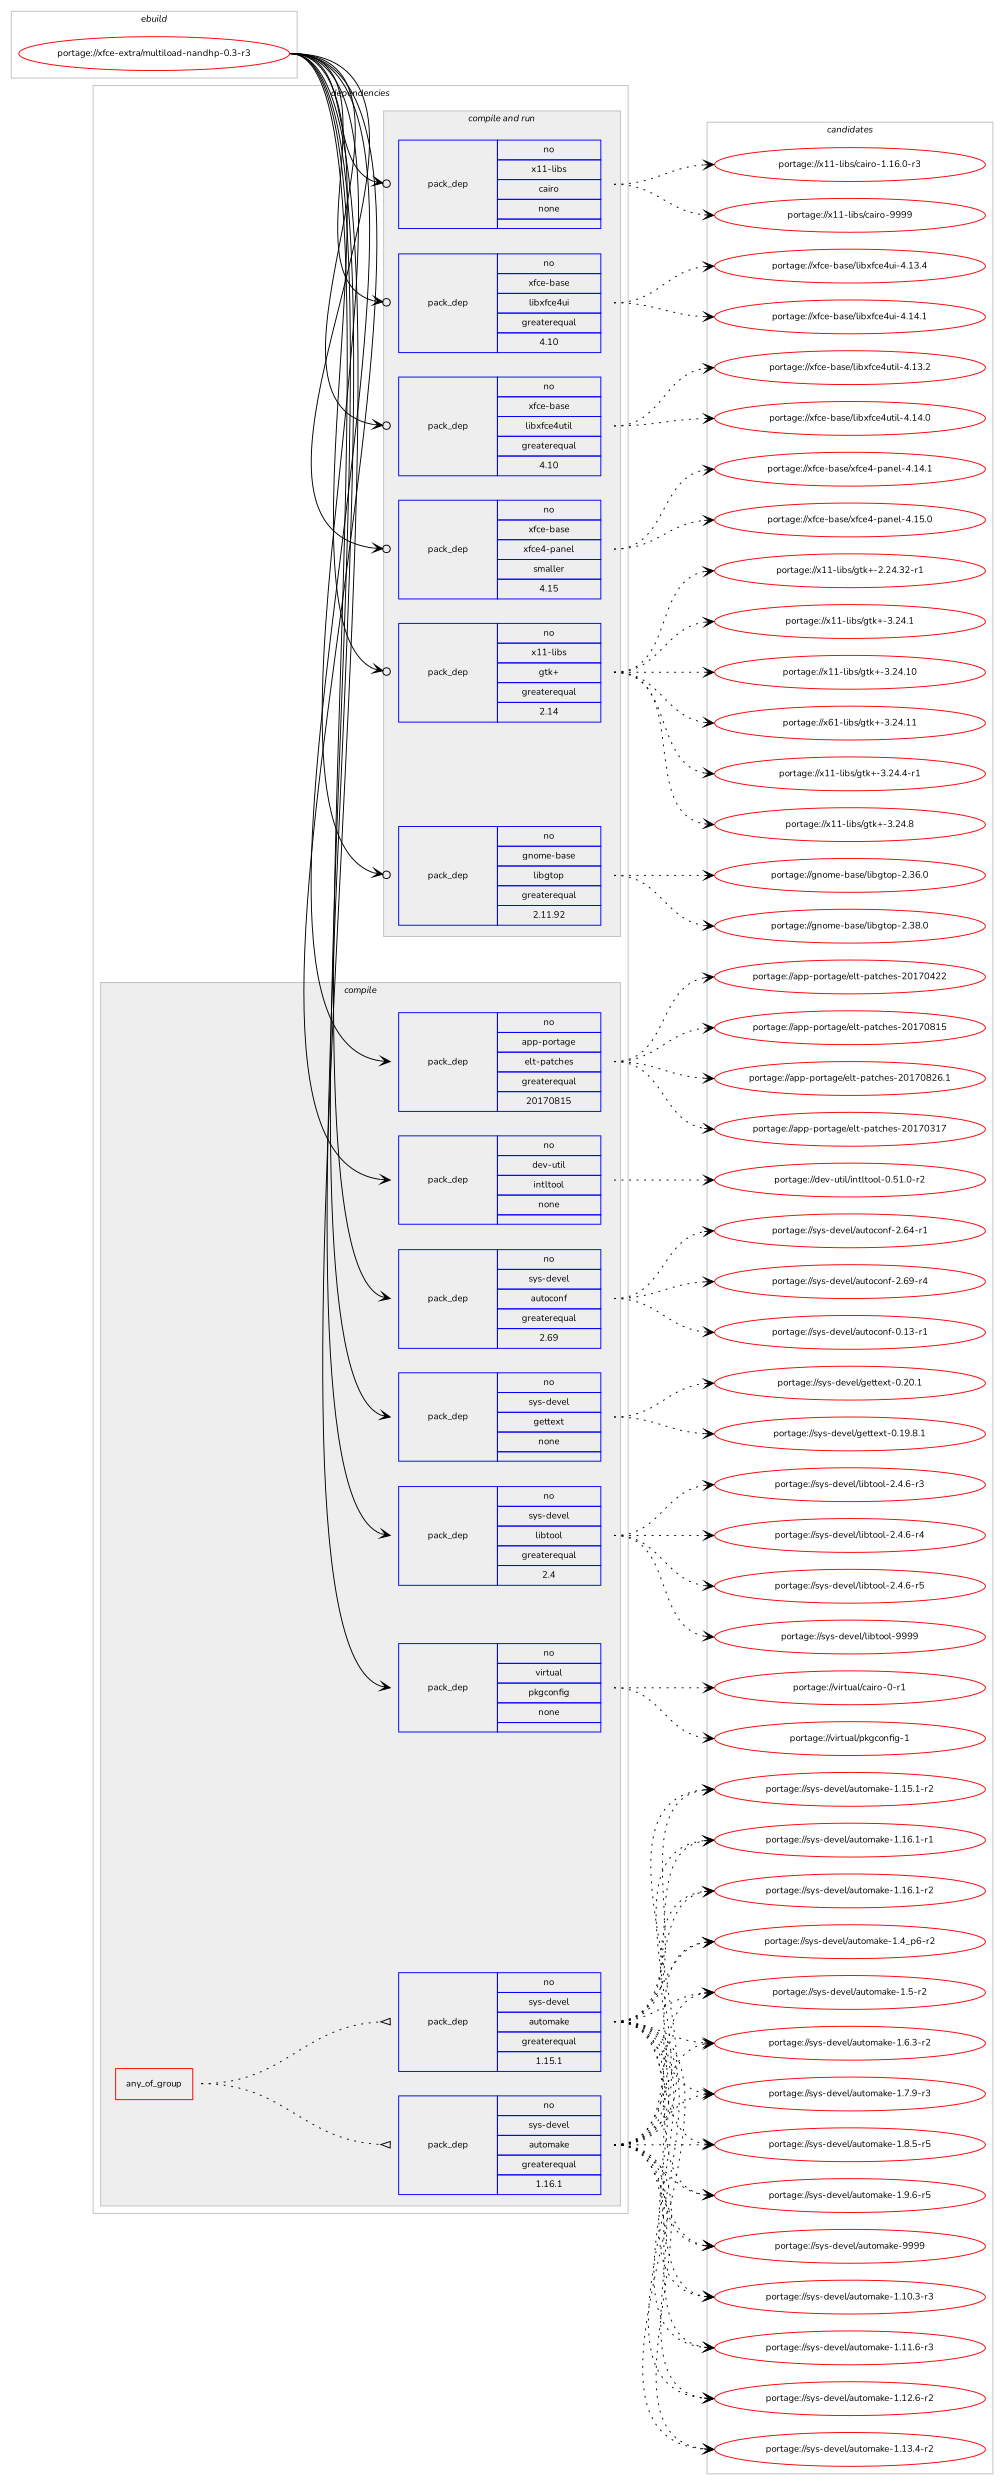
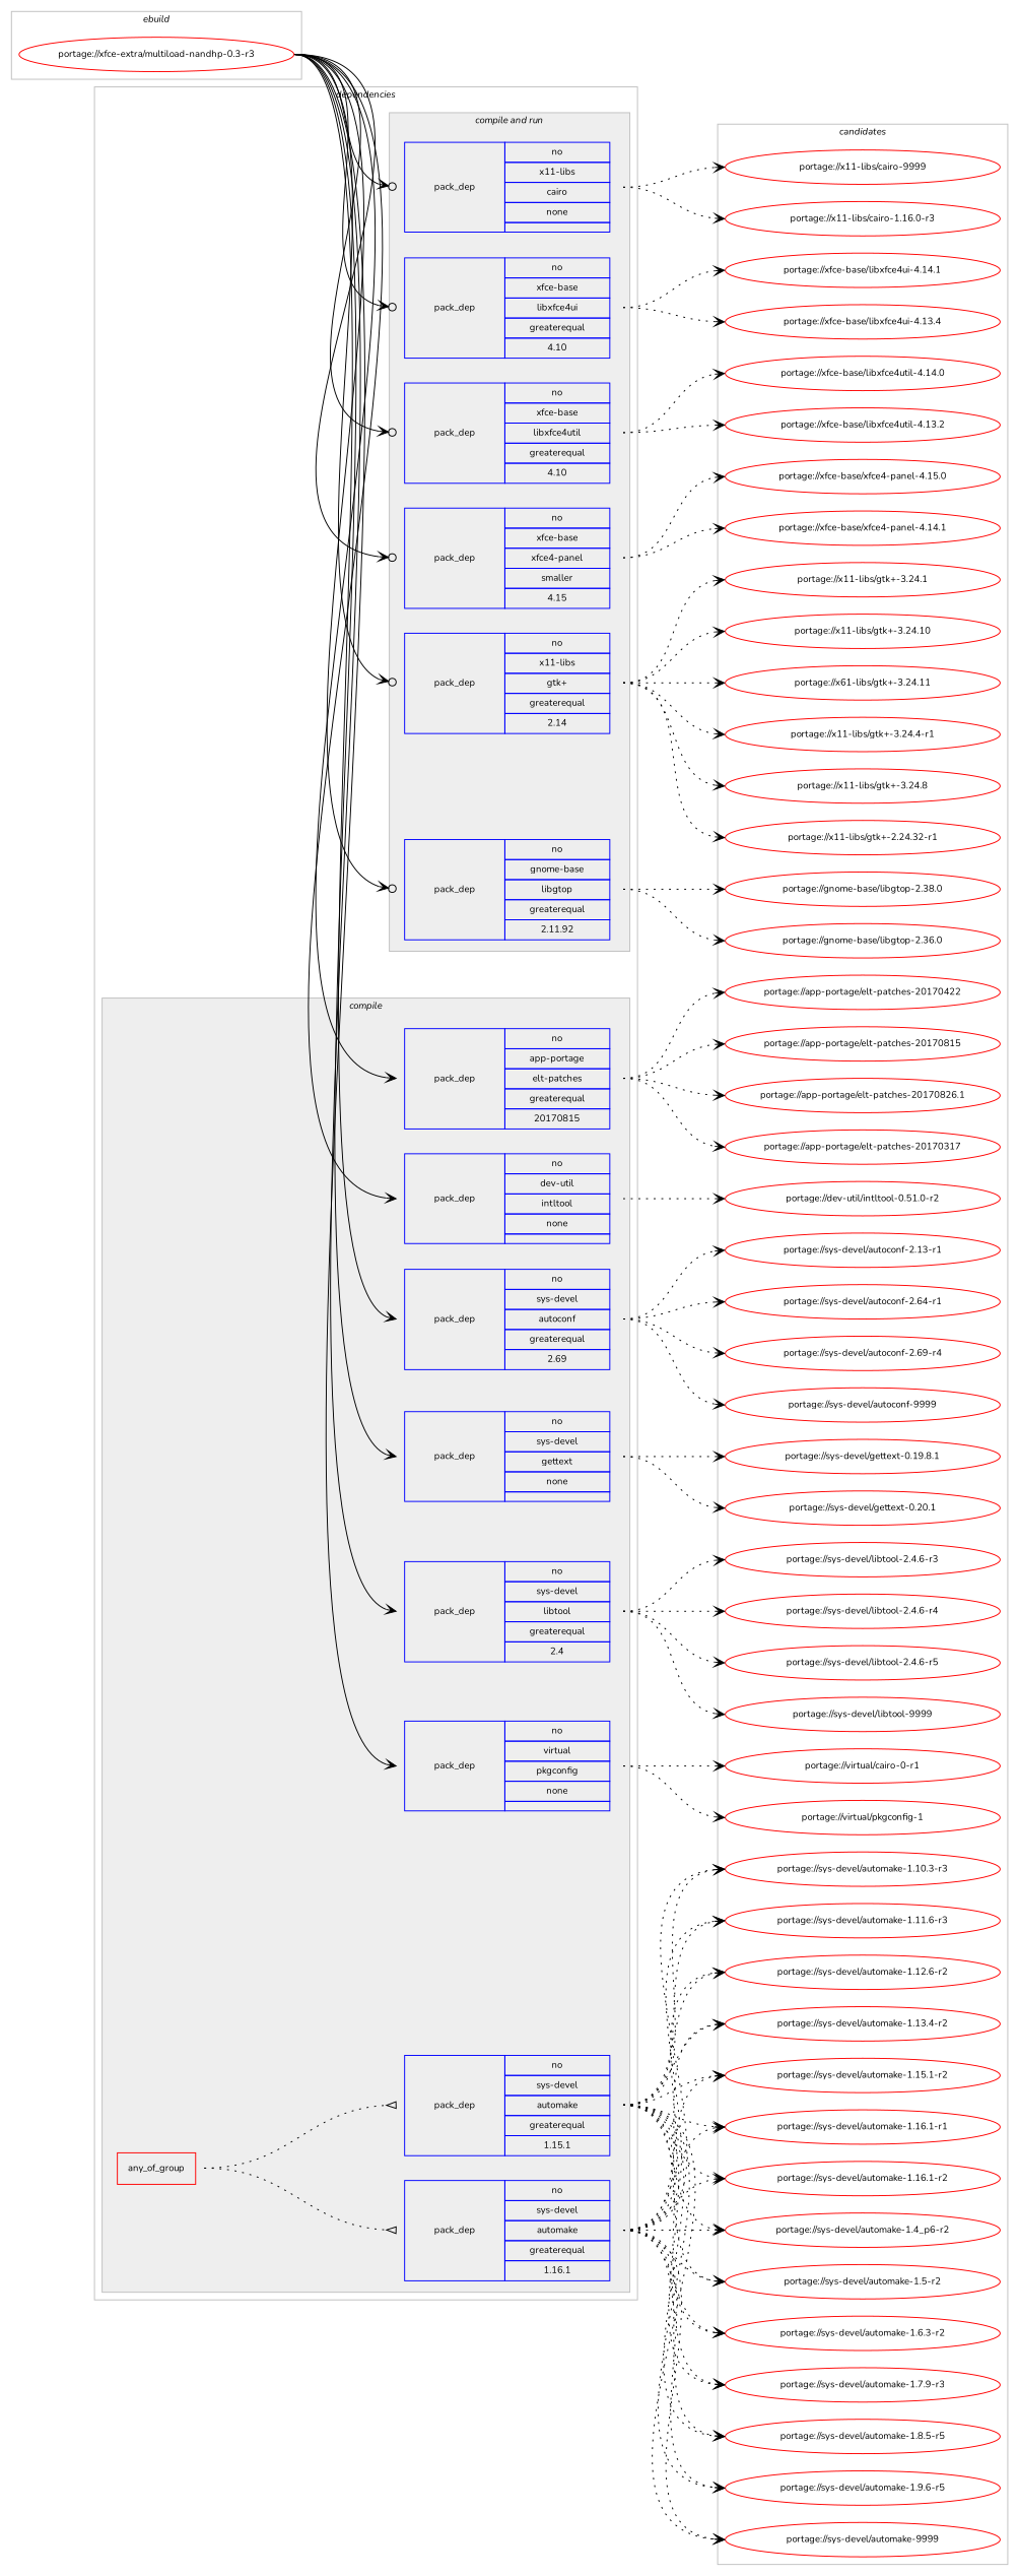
  digraph {
    compound=true
    concentrate=true
    fontname=Nunito
    fontsize=10
    newrank=true
    rankdir=LR
    ranksep=1.5
    node [color=red fontname=Nunito fontsize=10]
    edge [arrowhead=vee fontname=Nunito headport=w style=dotted tailport=e weight=100]
    n1 [label="portage://xfce-extra/multiload-nandhp-0.3-r3" width=4]
    n2 [color=blue label=<<TABLE BORDER="0" CELLBORDER="1" CELLSPACING="0" CELLPADDING="4" WIDTH="220"><TR><TD ROWSPAN="6" CELLPADDING="30">pack_dep</TD></TR><TR><TD WIDTH="110">no</TD></TR><TR><TD>sys-devel</TD></TR><TR><TD>automake</TD></TR><TR><TD>greaterequal</TD></TR><TR><TD>1.16.1</TD></TR></TABLE>> shape=none]
    n3 [color=blue label=<<TABLE BORDER="0" CELLBORDER="1" CELLSPACING="0" CELLPADDING="4" WIDTH="220"><TR><TD ROWSPAN="6" CELLPADDING="30">pack_dep</TD></TR><TR><TD WIDTH="110">no</TD></TR><TR><TD>sys-devel</TD></TR><TR><TD>automake</TD></TR><TR><TD>greaterequal</TD></TR><TR><TD>1.15.1</TD></TR></TABLE>> shape=none]
    n4 [label=<<TABLE BORDER="0" CELLBORDER="1" CELLSPACING="0" CELLPADDING="4"><TR><TD CELLPADDING="10">any_of_group</TD></TR></TABLE>> shape=none]
    n5 [color=blue label=<<TABLE BORDER="0" CELLBORDER="1" CELLSPACING="0" CELLPADDING="4" WIDTH="220"><TR><TD ROWSPAN="6" CELLPADDING="30">pack_dep</TD></TR><TR><TD WIDTH="110">no</TD></TR><TR><TD>app-portage</TD></TR><TR><TD>elt-patches</TD></TR><TR><TD>greaterequal</TD></TR><TR><TD>20170815</TD></TR></TABLE>> shape=none]
    n6 [color=blue label=<<TABLE BORDER="0" CELLBORDER="1" CELLSPACING="0" CELLPADDING="4" WIDTH="220"><TR><TD ROWSPAN="6" CELLPADDING="30">pack_dep</TD></TR><TR><TD WIDTH="110">no</TD></TR><TR><TD>dev-util</TD></TR><TR><TD>intltool</TD></TR><TR><TD>none</TD></TR><TR><TD></TD></TR></TABLE>> shape=none]
    n7 [color=blue label=<<TABLE BORDER="0" CELLBORDER="1" CELLSPACING="0" CELLPADDING="4" WIDTH="220"><TR><TD ROWSPAN="6" CELLPADDING="30">pack_dep</TD></TR><TR><TD WIDTH="110">no</TD></TR><TR><TD>sys-devel</TD></TR><TR><TD>autoconf</TD></TR><TR><TD>greaterequal</TD></TR><TR><TD>2.69</TD></TR></TABLE>> shape=none]
    n8 [color=blue label=<<TABLE BORDER="0" CELLBORDER="1" CELLSPACING="0" CELLPADDING="4" WIDTH="220"><TR><TD ROWSPAN="6" CELLPADDING="30">pack_dep</TD></TR><TR><TD WIDTH="110">no</TD></TR><TR><TD>sys-devel</TD></TR><TR><TD>gettext</TD></TR><TR><TD>none</TD></TR><TR><TD></TD></TR></TABLE>> shape=none]
    n9 [color=blue label=<<TABLE BORDER="0" CELLBORDER="1" CELLSPACING="0" CELLPADDING="4" WIDTH="220"><TR><TD ROWSPAN="6" CELLPADDING="30">pack_dep</TD></TR><TR><TD WIDTH="110">no</TD></TR><TR><TD>sys-devel</TD></TR><TR><TD>libtool</TD></TR><TR><TD>greaterequal</TD></TR><TR><TD>2.4</TD></TR></TABLE>> shape=none]
    n10 [color=blue label=<<TABLE BORDER="0" CELLBORDER="1" CELLSPACING="0" CELLPADDING="4" WIDTH="220"><TR><TD ROWSPAN="6" CELLPADDING="30">pack_dep</TD></TR><TR><TD WIDTH="110">no</TD></TR><TR><TD>virtual</TD></TR><TR><TD>pkgconfig</TD></TR><TR><TD>none</TD></TR><TR><TD></TD></TR></TABLE>> shape=none]
    n11 [color=blue label=<<TABLE BORDER="0" CELLBORDER="1" CELLSPACING="0" CELLPADDING="4" WIDTH="220"><TR><TD ROWSPAN="6" CELLPADDING="30">pack_dep</TD></TR><TR><TD WIDTH="110">no</TD></TR><TR><TD>x11-libs</TD></TR><TR><TD>gtk+</TD></TR><TR><TD>greaterequal</TD></TR><TR><TD>2.14</TD></TR></TABLE>> shape=none]
    n12 [color=blue label=<<TABLE BORDER="0" CELLBORDER="1" CELLSPACING="0" CELLPADDING="4" WIDTH="220"><TR><TD ROWSPAN="6" CELLPADDING="30">pack_dep</TD></TR><TR><TD WIDTH="110">no</TD></TR><TR><TD>gnome-base</TD></TR><TR><TD>libgtop</TD></TR><TR><TD>greaterequal</TD></TR><TR><TD>2.11.92</TD></TR></TABLE>> shape=none]
    n13 [color=blue label=<<TABLE BORDER="0" CELLBORDER="1" CELLSPACING="0" CELLPADDING="4" WIDTH="220"><TR><TD ROWSPAN="6" CELLPADDING="30">pack_dep</TD></TR><TR><TD WIDTH="110">no</TD></TR><TR><TD>x11-libs</TD></TR><TR><TD>cairo</TD></TR><TR><TD>none</TD></TR><TR><TD></TD></TR></TABLE>> shape=none]
    n14 [color=blue label=<<TABLE BORDER="0" CELLBORDER="1" CELLSPACING="0" CELLPADDING="4" WIDTH="220"><TR><TD ROWSPAN="6" CELLPADDING="30">pack_dep</TD></TR><TR><TD WIDTH="110">no</TD></TR><TR><TD>xfce-base</TD></TR><TR><TD>libxfce4ui</TD></TR><TR><TD>greaterequal</TD></TR><TR><TD>4.10</TD></TR></TABLE>> shape=none]
    n15 [color=blue label=<<TABLE BORDER="0" CELLBORDER="1" CELLSPACING="0" CELLPADDING="4" WIDTH="220"><TR><TD ROWSPAN="6" CELLPADDING="30">pack_dep</TD></TR><TR><TD WIDTH="110">no</TD></TR><TR><TD>xfce-base</TD></TR><TR><TD>libxfce4util</TD></TR><TR><TD>greaterequal</TD></TR><TR><TD>4.10</TD></TR></TABLE>> shape=none]
    n16 [color=blue label=<<TABLE BORDER="0" CELLBORDER="1" CELLSPACING="0" CELLPADDING="4" WIDTH="220"><TR><TD ROWSPAN="6" CELLPADDING="30">pack_dep</TD></TR><TR><TD WIDTH="110">no</TD></TR><TR><TD>xfce-base</TD></TR><TR><TD>xfce4-panel</TD></TR><TR><TD>smaller</TD></TR><TR><TD>4.15</TD></TR></TABLE>> shape=none]
    n17 [label="portage://sys-devel/automake-1.10.3-r3" width=4]
    n18 [label="portage://sys-devel/automake-1.11.6-r3" width=4]
    n19 [label="portage://sys-devel/automake-1.12.6-r2" width=4]
    n20 [label="portage://sys-devel/automake-1.13.4-r2" width=4]
    n21 [label="portage://sys-devel/automake-1.15.1-r2" width=4]
    n22 [label="portage://sys-devel/automake-1.16.1-r1" width=4]
    n23 [label="portage://sys-devel/automake-1.16.1-r2" width=4]
    n24 [label="portage://sys-devel/automake-1.4_p6-r2" width=4]
    n25 [label="portage://sys-devel/automake-1.5-r2" width=4]
    n26 [label="portage://sys-devel/automake-1.6.3-r2" width=4]
    n27 [label="portage://sys-devel/automake-1.7.9-r3" width=4]
    n28 [label="portage://sys-devel/automake-1.8.5-r5" width=4]
    n29 [label="portage://sys-devel/automake-1.9.6-r5" width=4]
    n30 [label="portage://sys-devel/automake-9999" width=4]
    n31 [label="portage://app-portage/elt-patches-20170317" width=4]
    n32 [label="portage://app-portage/elt-patches-20170422" width=4]
    n33 [label="portage://app-portage/elt-patches-20170815" width=4]
    n34 [label="portage://app-portage/elt-patches-20170826.1" width=4]
    n35 [label="portage://dev-util/intltool-0.51.0-r2" width=4]
-   n36 [label="portage://sys-devel/autoconf-0.13-r1" width=4]
+   n36 [label="portage://sys-devel/autoconf-2.13-r1" width=4]
    n37 [label="portage://sys-devel/autoconf-2.64-r1" width=4]
    n38 [label="portage://sys-devel/autoconf-2.69-r4" width=4]
+   n39 [label="portage://sys-devel/autoconf-9999" width=4]
    n40 [label="portage://sys-devel/gettext-0.19.8.1" width=4]
    n41 [label="portage://sys-devel/gettext-0.20.1" width=4]
    n42 [label="portage://sys-devel/libtool-2.4.6-r3" width=4]
    n43 [label="portage://sys-devel/libtool-2.4.6-r4" width=4]
    n44 [label="portage://sys-devel/libtool-2.4.6-r5" width=4]
    n45 [label="portage://sys-devel/libtool-9999" width=4]
    n46 [label="portage://virtual/cairo-0-r1" width=4]
    n47 [label="portage://virtual/pkgconfig-1" width=4]
    n48 [label="portage://gnome-base/libgtop-2.36.0" width=4]
    n49 [label="portage://gnome-base/libgtop-2.38.0" width=4]
    n50 [label="portage://x11-libs/cairo-1.16.0-r3" width=4]
    n51 [label="portage://x11-libs/cairo-9999" width=4]
    n52 [label="portage://x11-libs/gtk+-2.24.32-r1" width=4]
    n53 [label="portage://x11-libs/gtk+-3.24.1" width=4]
    n54 [label="portage://x11-libs/gtk+-3.24.10" width=4]
    n55 [label="portage://x61-libs/gtk+-3.24.11" width=4]
    n56 [label="portage://x11-libs/gtk+-3.24.4-r1" width=4]
    n57 [label="portage://x11-libs/gtk+-3.24.8" width=4]
    n58 [label="portage://xfce-base/libxfce4ui-4.13.4" width=4]
    n59 [label="portage://xfce-base/libxfce4ui-4.14.1" width=4]
    n60 [label="portage://xfce-base/libxfce4util-4.13.2" width=4]
    n61 [label="portage://xfce-base/libxfce4util-4.14.0" width=4]
    n62 [label="portage://xfce-base/xfce4-panel-4.14.1" width=4]
    n63 [label="portage://xfce-base/xfce4-panel-4.15.0" width=4]
    subgraph cluster_1 {
      color=gray
      label=<<i>ebuild</i>>
      rank=same
      n1
    }
    subgraph cluster_2 {
      color=gray
      label=<<i>dependencies</i>>
      subgraph cluster_3 {
        color=gray
        fillcolor="#eeeeee"
        label=<<i>compile</i>>
        style=filled
        subgraph sub_4 {
          color=gray
          fillcolor="#eeeeee"
          label=<<i>compile</i>>
          style=filled
          n4
          subgraph sub_5 {
            color=gray
            fillcolor="#eeeeee"
            label=<<i>compile</i>>
            style=filled
            n2
          }
          subgraph sub_6 {
            color=gray
            fillcolor="#eeeeee"
            label=<<i>compile</i>>
            style=filled
            n3
          }
        }
        subgraph sub_7 {
          color=gray
          fillcolor="#eeeeee"
          label=<<i>compile</i>>
          style=filled
          n5
        }
        subgraph sub_8 {
          color=gray
          fillcolor="#eeeeee"
          label=<<i>compile</i>>
          style=filled
          n6
        }
        subgraph sub_9 {
          color=gray
          fillcolor="#eeeeee"
          label=<<i>compile</i>>
          style=filled
          n7
        }
        subgraph sub_10 {
          color=gray
          fillcolor="#eeeeee"
          label=<<i>compile</i>>
          style=filled
          n8
        }
        subgraph sub_11 {
          color=gray
          fillcolor="#eeeeee"
          label=<<i>compile</i>>
          style=filled
          n9
        }
        subgraph sub_12 {
          color=gray
          fillcolor="#eeeeee"
          label=<<i>compile</i>>
          style=filled
          n10
        }
      }
      subgraph cluster_13 {
        color=gray
        fillcolor="#eeeeee"
        label=<<i>compile and run</i>>
        style=filled
        subgraph sub_14 {
          color=gray
          fillcolor="#eeeeee"
          label=<<i>compile and run</i>>
          style=filled
          n11
        }
        subgraph sub_15 {
          color=gray
          fillcolor="#eeeeee"
          label=<<i>compile and run</i>>
          style=filled
          n12
        }
        subgraph sub_16 {
          color=gray
          fillcolor="#eeeeee"
          label=<<i>compile and run</i>>
          style=filled
          n13
        }
        subgraph sub_17 {
          color=gray
          fillcolor="#eeeeee"
          label=<<i>compile and run</i>>
          style=filled
          n14
        }
        subgraph sub_18 {
          color=gray
          fillcolor="#eeeeee"
          label=<<i>compile and run</i>>
          style=filled
          n15
        }
        subgraph sub_19 {
          color=gray
          fillcolor="#eeeeee"
          label=<<i>compile and run</i>>
          style=filled
          n16
        }
      }
      subgraph cluster_20 {
        color=gray
        fillcolor="#eeeeee"
        label=<<i>run</i>>
        style=filled
      }
    }
    subgraph cluster_21 {
      color=gray
      label=<<i>candidates</i>>
      rank=same
      subgraph sub_22 {
        color=black
        label=<<i>candidates</i>>
        nodesep=1
        rank=same
        n17
        n18
        n19
        n20
        n21
        n22
        n23
        n24
        n25
        n26
        n27
        n28
        n29
        n30
      }
      subgraph sub_23 {
        color=black
        label=<<i>candidates</i>>
        nodesep=1
        rank=same
        n17
        n18
        n19
        n20
        n21
        n22
        n23
        n24
        n25
        n26
        n27
        n28
        n29
        n30
      }
      subgraph sub_24 {
        color=black
        label=<<i>candidates</i>>
        nodesep=1
        rank=same
        n31
        n32
        n33
        n34
      }
      subgraph sub_25 {
        color=black
        label=<<i>candidates</i>>
        nodesep=1
        rank=same
        n35
      }
      subgraph sub_26 {
        color=black
        label=<<i>candidates</i>>
        nodesep=1
        rank=same
        n36
        n37
        n38
+       n39
      }
      subgraph sub_27 {
        color=black
        label=<<i>candidates</i>>
        nodesep=1
        rank=same
        n40
        n41
      }
      subgraph sub_28 {
        color=black
        label=<<i>candidates</i>>
        nodesep=1
        rank=same
        n42
        n43
        n44
        n45
      }
      subgraph sub_29 {
        color=black
        label=<<i>candidates</i>>
        nodesep=1
        rank=same
        n46
        n47
      }
      subgraph sub_30 {
        color=black
        label=<<i>candidates</i>>
        nodesep=1
        rank=same
        n48
        n49
      }
      subgraph sub_31 {
        color=black
        label=<<i>candidates</i>>
        nodesep=1
        rank=same
        n50
        n51
      }
      subgraph sub_32 {
        color=black
        label=<<i>candidates</i>>
        nodesep=1
        rank=same
        n52
        n53
        n54
        n55
        n56
        n57
      }
      subgraph sub_33 {
        color=black
        label=<<i>candidates</i>>
        nodesep=1
        rank=same
        n58
        n59
      }
      subgraph sub_34 {
        color=black
        label=<<i>candidates</i>>
        nodesep=1
        rank=same
        n60
        n61
      }
      subgraph sub_35 {
        color=black
        label=<<i>candidates</i>>
        nodesep=1
        rank=same
        n62
        n63
      }
    }
    n1 -> n5 [style=solid weight=20]
    n1 -> n6 [style=solid weight=20]
    n1 -> n7 [style=solid weight=20]
    n1 -> n8 [style=solid weight=20]
    n1 -> n9 [style=solid weight=20]
    n1 -> n10 [style=solid weight=20]
    n1 -> n11 [arrowhead=odotvee style=solid weight=20]
    n1 -> n12 [arrowhead=odotvee style=solid weight=20]
    n1 -> n13 [arrowhead=odotvee style=solid weight=20]
    n1 -> n14 [arrowhead=odotvee style=solid weight=20]
    n1 -> n15 [arrowhead=odotvee style=solid weight=20]
    n1 -> n16 [arrowhead=odotvee style=solid weight=20]
    n2 -> n17
    n2 -> n18
    n2 -> n19
    n2 -> n20
    n2 -> n21
    n2 -> n22
    n2 -> n23
    n2 -> n24
    n2 -> n25
    n2 -> n26
    n2 -> n27
    n2 -> n28
    n2 -> n29
    n2 -> n30
    n3 -> n17
    n3 -> n18
    n3 -> n19
    n3 -> n20
    n3 -> n21
    n3 -> n22
    n3 -> n23
    n3 -> n24
    n3 -> n25
    n3 -> n26
    n3 -> n27
    n3 -> n28
    n3 -> n29
    n3 -> n30
    n4 -> n2 [arrowhead=oinv weight=20]
    n4 -> n3 [arrowhead=oinv weight=20]
    n5 -> n31
    n5 -> n32
    n5 -> n33
    n5 -> n34
    n6 -> n35
    n7 -> n36
    n7 -> n37
    n7 -> n38
+   n7 -> n39
    n8 -> n40
    n8 -> n41
    n9 -> n42
    n9 -> n43
    n9 -> n44
    n9 -> n45
    n10 -> n46
    n10 -> n47
    n11 -> n52
    n11 -> n53
    n11 -> n54
    n11 -> n55
    n11 -> n56
    n11 -> n57
    n12 -> n48
    n12 -> n49
    n13 -> n50
    n13 -> n51
    n14 -> n58
    n14 -> n59
    n15 -> n60
    n15 -> n61
    n16 -> n62
    n16 -> n63
  }
